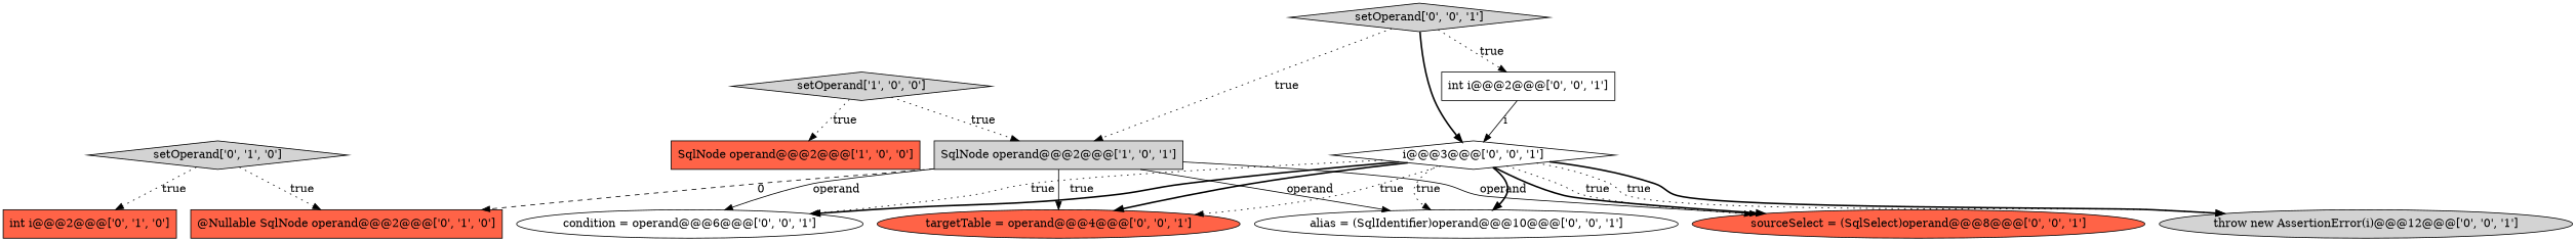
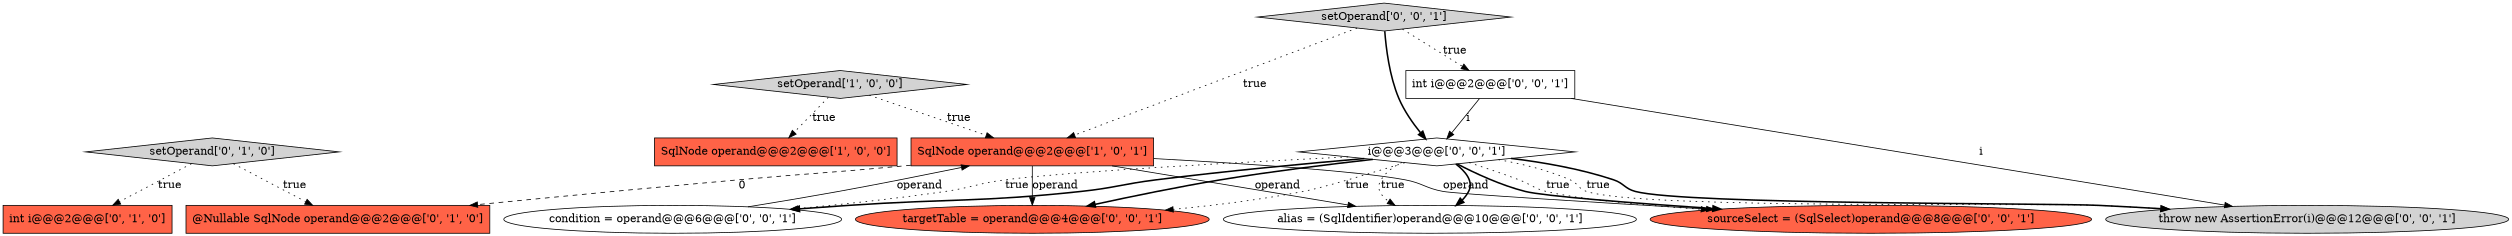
  digraph {
    node [fillcolor=tomato shape=box style=filled]
    edge [style=dotted]
    n1 [label="int i@@@2@@@['0', '1', '0']"]
    n2 [fillcolor=lightgray label="setOperand['0', '0', '1']" shape=diamond]
    n3 [fillcolor=white label="int i@@@2@@@['0', '0', '1']"]
    n4 [fillcolor=white label="i@@@3@@@['0', '0', '1']" shape=diamond]
-   n5 [fillcolor=lightgray label="SqlNode operand@@@2@@@['1', '0', '1']"]
+   n5 [label="SqlNode operand@@@2@@@['1', '0', '1']"]
    n6 [fillcolor=lightgray label="throw new AssertionError(i)@@@12@@@['0', '0', '1']" shape=ellipse]
    n7 [label="targetTable = operand@@@4@@@['0', '0', '1']" shape=ellipse]
    n8 [fillcolor=white label="alias = (SqlIdentifier)operand@@@10@@@['0', '0', '1']" shape=ellipse]
    n9 [label="sourceSelect = (SqlSelect)operand@@@8@@@['0', '0', '1']" shape=ellipse]
    n10 [fillcolor=white label="condition = operand@@@6@@@['0', '0', '1']" shape=ellipse]
    n11 [label="@Nullable SqlNode operand@@@2@@@['0', '1', '0']"]
    n12 [fillcolor=lightgray label="setOperand['0', '1', '0']" shape=diamond]
    n13 [fillcolor=lightgray label="setOperand['1', '0', '0']" shape=diamond]
    n14 [label="SqlNode operand@@@2@@@['1', '0', '0']"]
    n2 -> n3 [label=true]
    n2 -> n4 [style=bold]
    n2 -> n5 [label=true]
    n3 -> n4 [label=i style=solid]
+   n3 -> n6 [label=i style=solid]
    n4 -> n6 [style=bold]
    n4 -> n6 [label=true]
    n4 -> n7 [style=bold]
    n4 -> n7 [label=true]
    n4 -> n8 [label=true]
    n4 -> n8 [style=bold]
    n4 -> n9 [style=bold]
    n4 -> n9 [label=true]
    n4 -> n10 [label=true]
    n4 -> n10 [style=bold]
-   n5 -> n7 [label=true style=solid]
+   n5 -> n7 [label=operand style=solid]
    n5 -> n8 [label=operand style=solid]
    n5 -> n9 [label=operand style=solid]
-   n5 -> n10 [label=operand style=solid]
+   n10 -> n5 [label=operand style=solid]
    n5 -> n11 [label=0 style=dashed]
    n12 -> n1 [label=true]
    n12 -> n11 [label=true]
    n13 -> n5 [label=true]
    n13 -> n14 [label=true]
  }
